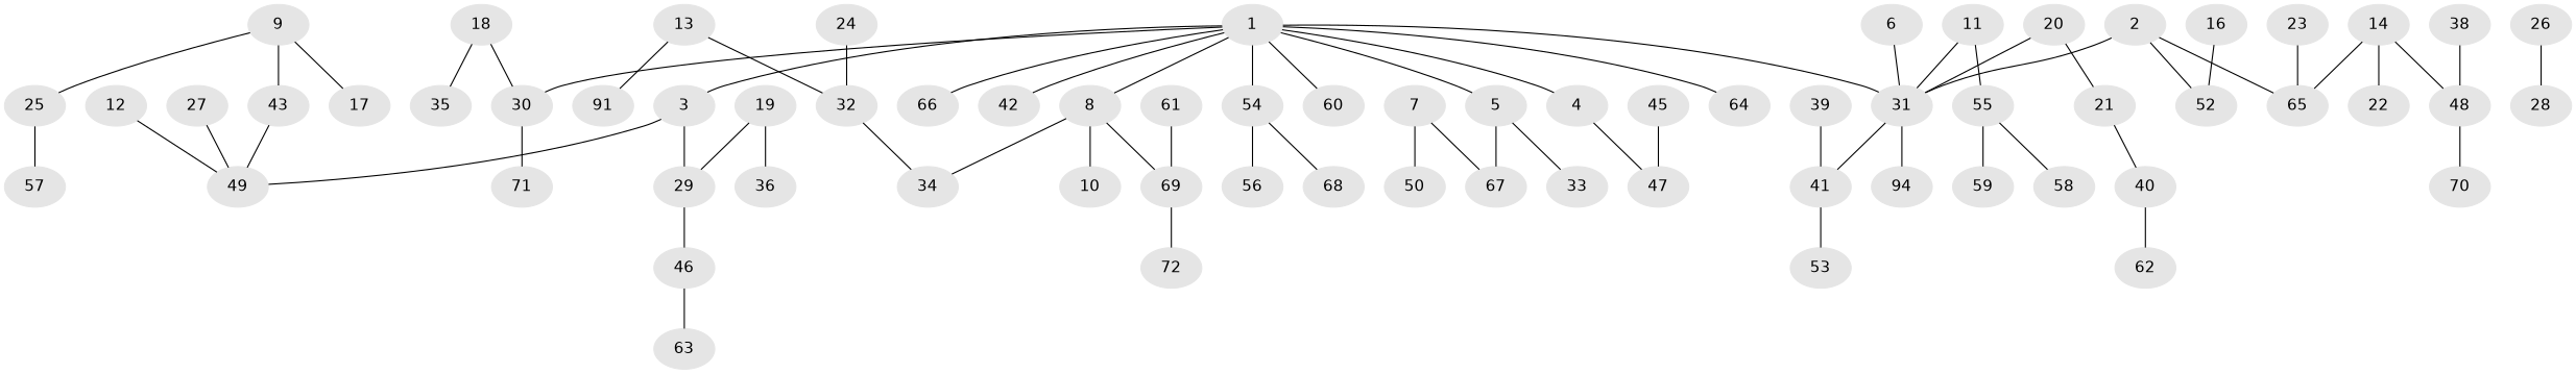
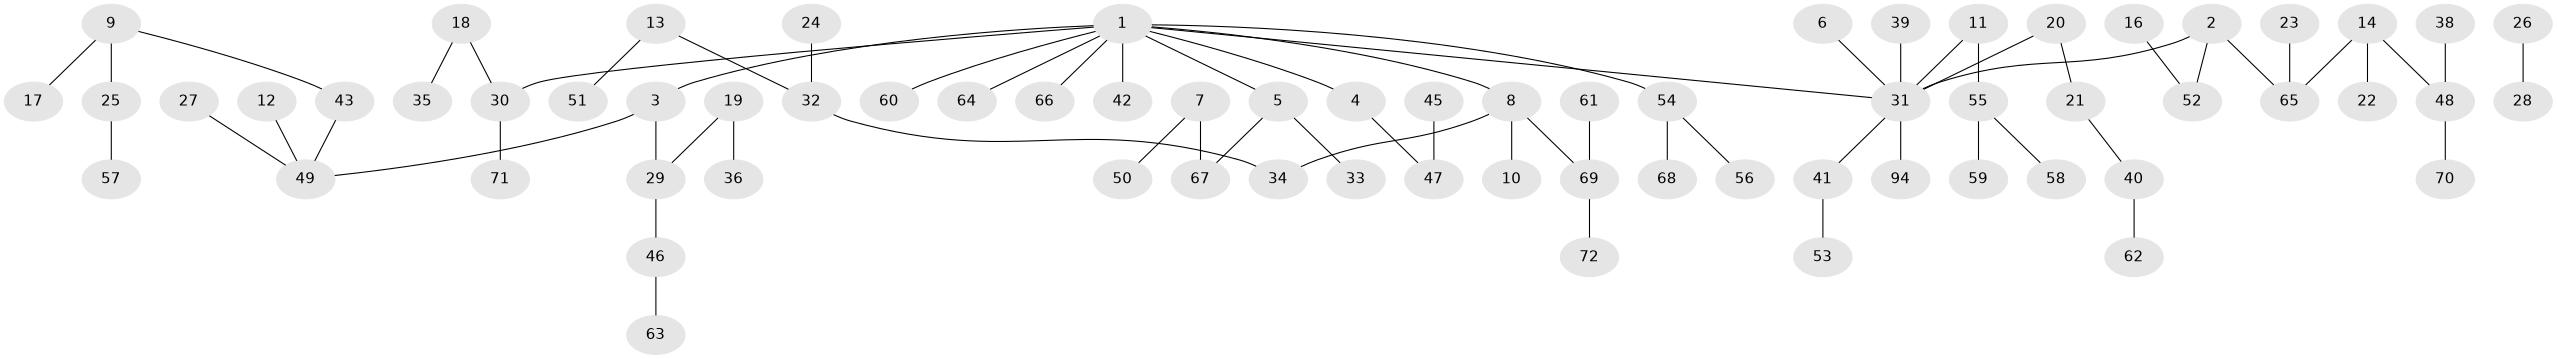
  graph {
    fontname="DejaVu Sans"
    node [color=gray90 fontname="DejaVu Sans" style=filled]
    edge [fontname="DejaVu Sans" weight=1.0]
    1
    3
    4
    5
    8
    30
    31
    42
    54
    60
    64
    66
    29
    49
    47
    33
    67
    10
    34
    69
    71
    41
    n23 [label=94]
    56
    68
    2
    52
    65
    46
    6
    7
    50
    72
    9
    17
    25
    43
    57
    11
    55
    58
    59
    12
    13
    32
-   51 [label=91]
+   51
    14
    22
    48
    70
    16
    18
    35
    19
    36
    20
    21
    40
    62
    23
    24
    26
    28
    27
    63
    53
    38
    39
    45
    61
    1 -- 3
    1 -- 4
    1 -- 5
    1 -- 8
    1 -- 30
    1 -- 31
    1 -- 42
    1 -- 54
    1 -- 60
    1 -- 64
    1 -- 66
    3 -- 29
    3 -- 49
    4 -- 47
    5 -- 33
    5 -- 67
    8 -- 10
    8 -- 34
    8 -- 69
    30 -- 71
    31 -- 41
    31 -- n23
    54 -- 56
    54 -- 68
    29 -- 46
    69 -- 72
    41 -- 53
    2 -- 31
    2 -- 52
    2 -- 65
    46 -- 63
    6 -- 31
    7 -- 67
    7 -- 50
    9 -- 17
    9 -- 25
    9 -- 43
    25 -- 57
    43 -- 49
    11 -- 31
    11 -- 55
    55 -- 58
    55 -- 59
    12 -- 49
    13 -- 32
    13 -- 51
    32 -- 34
    14 -- 65
    14 -- 22
    14 -- 48
    48 -- 70
    16 -- 52
    18 -- 30
    18 -- 35
    19 -- 29
    19 -- 36
    20 -- 31
    20 -- 21
    21 -- 40
    40 -- 62
    23 -- 65
    24 -- 32
    26 -- 28
    27 -- 49
    38 -- 48
-   39 -- 41
+   39 -- 31
    45 -- 47
    61 -- 69
  }
